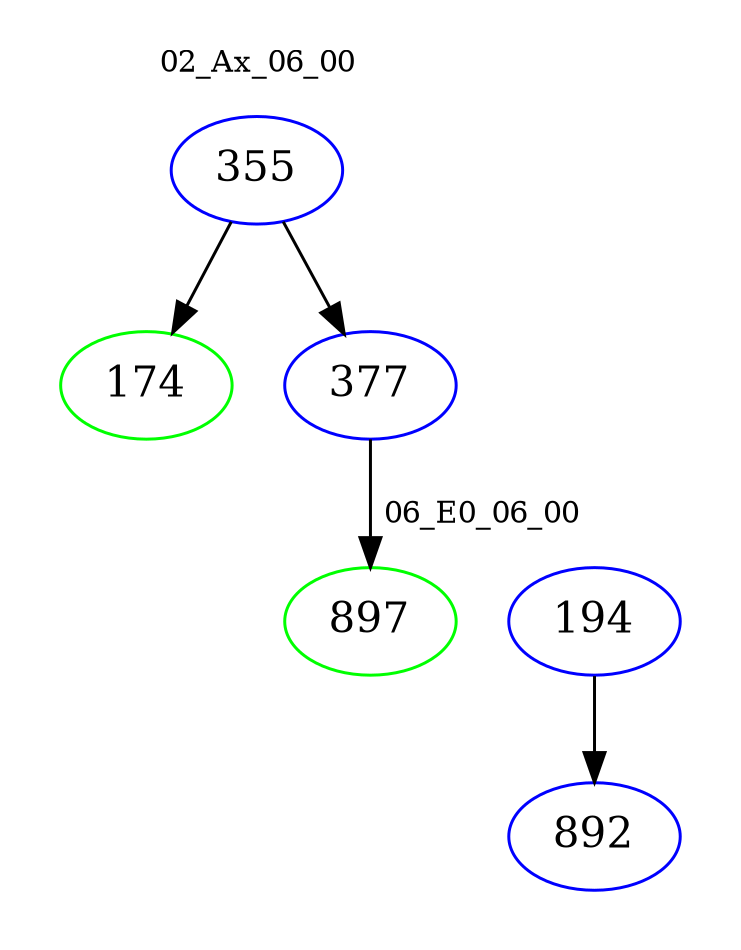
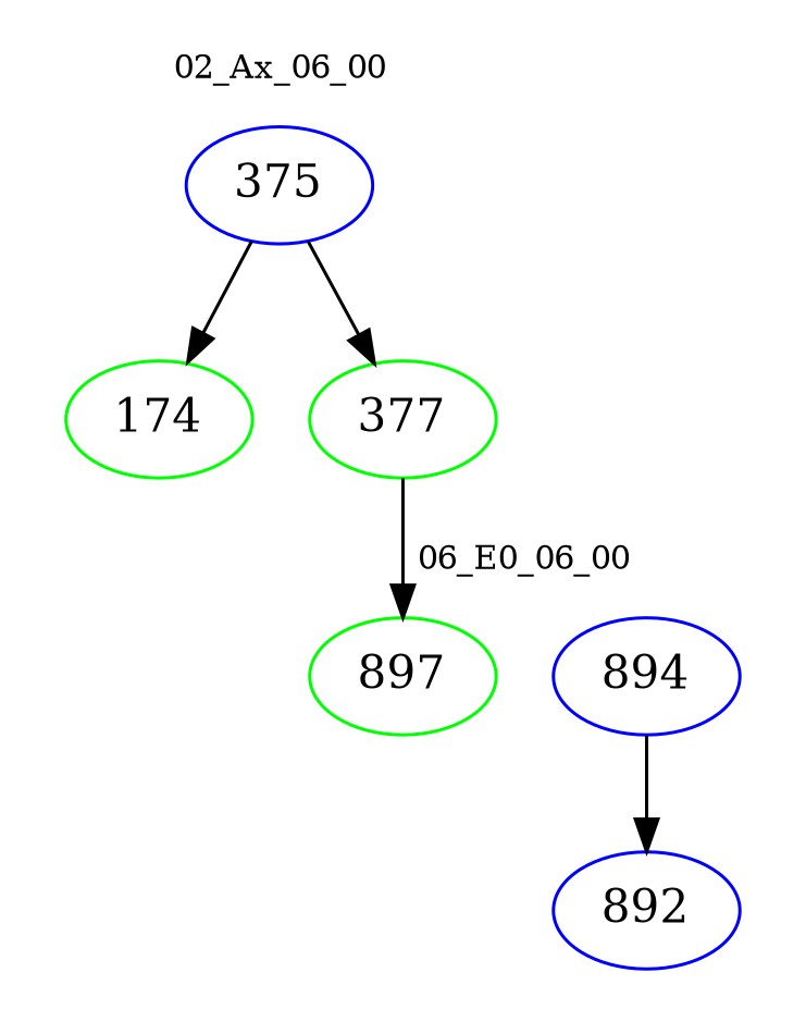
  digraph {
    node [color=blue]
    edge [color=black]
-   n1 [label=355]
+   n1 [label=375]
    n2 [color=green label=174]
-   n3 [label=377]
-   n4 [label=194]
+   n3 [color=green label=377]
+   n4 [label=894]
    n5 [label=892]
    n6 [color=green label=897]
    subgraph cluster_1 {
      color=white
      fontsize=10
      label="02_Ax_06_00"
      n1
      n2
      n3
    }
    subgraph cluster_2 {
      color=white
      fontsize=10
      label="06_E0_06_00"
      n4
      n5
      n6
    }
    n1 -> n2
    n1 -> n3
    n3 -> n6
    n4 -> n5
  }
